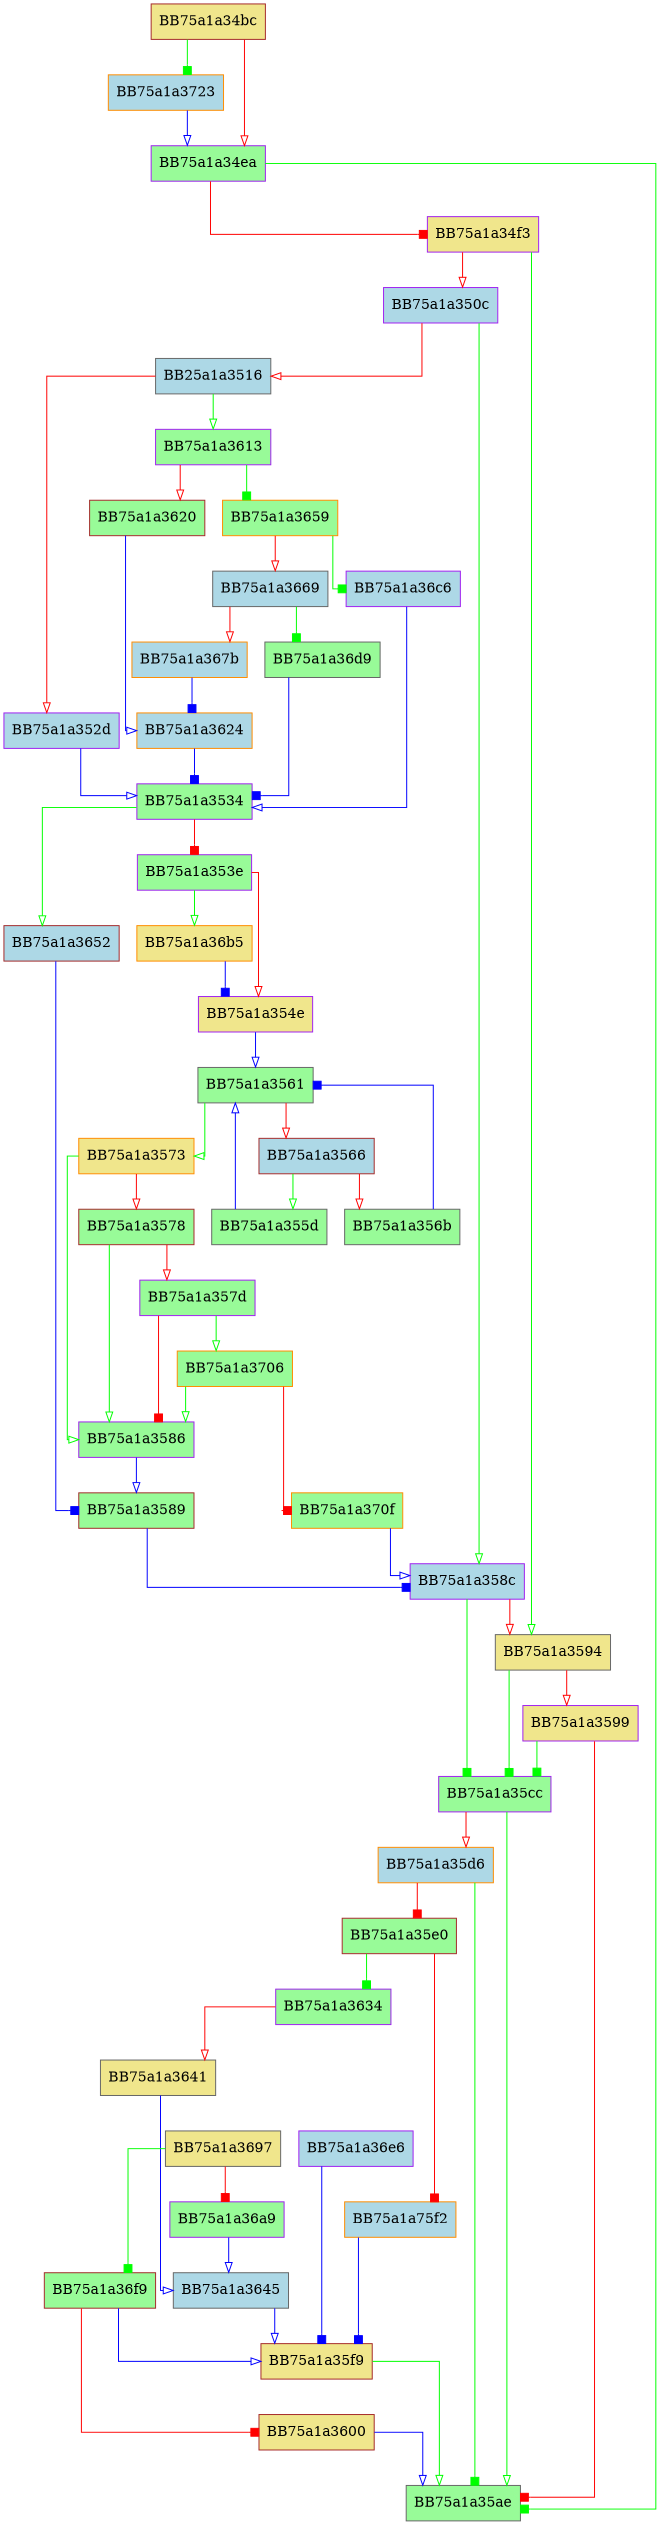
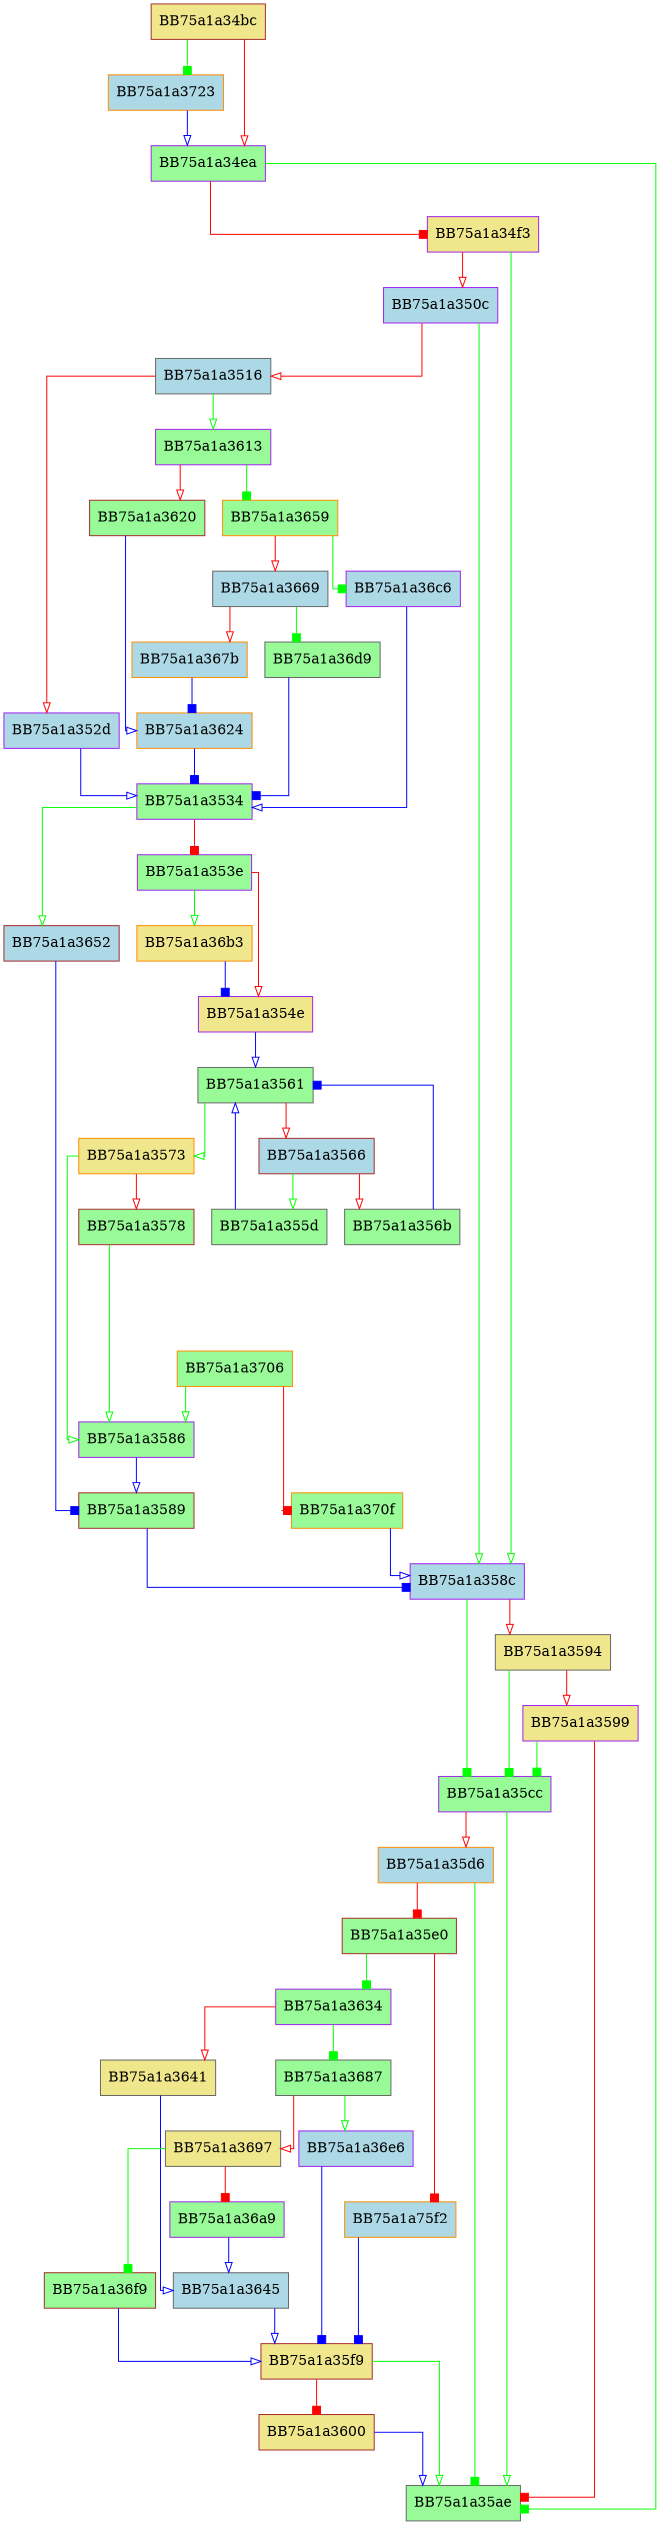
  digraph {
    splines=ortho
    node [color=purple fillcolor=palegreen shape=box style=filled]
    edge [arrowhead=onormal color=green]
    BB75a1a34bc [color=brown fillcolor=khaki]
    BB75a1a3723 [color=darkorange fillcolor=lightblue]
    BB75a1a34ea
    BB75a1a35ae [color=gray40]
    BB75a1a34f3 [fillcolor=khaki]
    BB75a1a358c [fillcolor=lightblue]
    BB75a1a350c [fillcolor=lightblue]
    BB75a1a35cc
    BB75a1a3594 [color=gray40 fillcolor=khaki]
-   BB75a1a3516 [color=gray40 fillcolor=lightblue label=BB25a1a3516]
+   BB75a1a3516 [color=gray40 fillcolor=lightblue]
    BB75a1a35d6 [color=darkorange fillcolor=lightblue]
    BB75a1a3599 [fillcolor=khaki]
    BB75a1a3613
    BB75a1a352d [fillcolor=lightblue]
    BB75a1a3659 [color=darkorange]
    BB75a1a3620 [color=brown]
    BB75a1a3534
    BB75a1a36c6 [fillcolor=lightblue]
    BB75a1a3669 [color=gray40 fillcolor=lightblue]
    BB75a1a3624 [color=darkorange fillcolor=lightblue]
    BB75a1a3652 [color=brown fillcolor=lightblue]
    BB75a1a353e
    BB75a1a3589 [color=brown]
-   BB75a1a36b5 [color=darkorange fillcolor=khaki]
+   BB75a1a36b5 [color=darkorange fillcolor=khaki label=BB75a1a36b3]
    BB75a1a354e [fillcolor=khaki]
    BB75a1a3561 [color=gray40]
    BB75a1a3573 [color=darkorange fillcolor=khaki]
    BB75a1a3566 [color=brown fillcolor=lightblue]
    BB75a1a3586
    BB75a1a3578 [color=brown]
    BB75a1a355d [color=gray40]
    BB75a1a356b [color=gray40]
-   BB75a1a357d
    BB75a1a3706 [color=darkorange]
    BB75a1a370f [color=darkorange]
    BB75a1a35e0 [color=brown]
    BB75a1a3634
    n38 [color=darkorange fillcolor=lightblue label=BB75a1a75f2]
+   BB75a1a3687 [color=gray40]
    BB75a1a3641 [color=gray40 fillcolor=khaki]
    BB75a1a35f9 [color=brown fillcolor=khaki]
    BB75a1a36e6 [fillcolor=lightblue]
    BB75a1a3697 [color=gray40 fillcolor=khaki]
    BB75a1a3645 [color=gray40 fillcolor=lightblue]
    BB75a1a3600 [color=brown fillcolor=khaki]
    BB75a1a36d9 [color=gray40]
    BB75a1a367b [color=darkorange fillcolor=lightblue]
    BB75a1a36f9 [color=brown]
    BB75a1a36a9
    BB75a1a34bc -> BB75a1a3723 [arrowhead=box]
    BB75a1a34bc -> BB75a1a34ea [color=red]
    BB75a1a3723 -> BB75a1a34ea [color=blue]
    BB75a1a34ea -> BB75a1a35ae [arrowhead=box]
    BB75a1a34ea -> BB75a1a34f3 [arrowhead=box color=red]
-   BB75a1a34f3 -> BB75a1a3594
+   BB75a1a34f3 -> BB75a1a358c
    BB75a1a34f3 -> BB75a1a350c [color=red]
    BB75a1a358c -> BB75a1a35cc [arrowhead=box]
    BB75a1a358c -> BB75a1a3594 [color=red]
    BB75a1a350c -> BB75a1a358c
    BB75a1a350c -> BB75a1a3516 [color=red]
    BB75a1a35cc -> BB75a1a35ae
    BB75a1a35cc -> BB75a1a35d6 [color=red]
    BB75a1a3594 -> BB75a1a35cc [arrowhead=box]
    BB75a1a3594 -> BB75a1a3599 [color=red]
    BB75a1a3516 -> BB75a1a3613
    BB75a1a3516 -> BB75a1a352d [color=red]
    BB75a1a35d6 -> BB75a1a35ae [arrowhead=box]
    BB75a1a35d6 -> BB75a1a35e0 [arrowhead=box color=red]
    BB75a1a3599 -> BB75a1a35ae [arrowhead=box color=red]
    BB75a1a3599 -> BB75a1a35cc [arrowhead=box]
    BB75a1a3613 -> BB75a1a3659 [arrowhead=box]
    BB75a1a3613 -> BB75a1a3620 [color=red]
    BB75a1a352d -> BB75a1a3534 [color=blue]
    BB75a1a3659 -> BB75a1a36c6 [arrowhead=box]
    BB75a1a3659 -> BB75a1a3669 [color=red]
    BB75a1a3620 -> BB75a1a3624 [color=blue]
    BB75a1a3534 -> BB75a1a3652
    BB75a1a3534 -> BB75a1a353e [arrowhead=box color=red]
    BB75a1a36c6 -> BB75a1a3534 [color=blue]
    BB75a1a3669 -> BB75a1a36d9 [arrowhead=box]
    BB75a1a3669 -> BB75a1a367b [color=red]
    BB75a1a3624 -> BB75a1a3534 [arrowhead=box color=blue]
    BB75a1a3652 -> BB75a1a3589 [arrowhead=box color=blue]
    BB75a1a353e -> BB75a1a36b5
    BB75a1a353e -> BB75a1a354e [color=red]
    BB75a1a3589 -> BB75a1a358c [arrowhead=box color=blue]
    BB75a1a36b5 -> BB75a1a354e [arrowhead=box color=blue]
    BB75a1a354e -> BB75a1a3561 [color=blue]
    BB75a1a3561 -> BB75a1a3573
    BB75a1a3561 -> BB75a1a3566 [color=red]
    BB75a1a3573 -> BB75a1a3586
    BB75a1a3573 -> BB75a1a3578 [color=red]
    BB75a1a3566 -> BB75a1a355d
    BB75a1a3566 -> BB75a1a356b [color=red]
    BB75a1a3586 -> BB75a1a3589 [color=blue]
    BB75a1a3578 -> BB75a1a3586
-   BB75a1a3578 -> BB75a1a357d [color=red]
    BB75a1a355d -> BB75a1a3561 [color=blue]
    BB75a1a356b -> BB75a1a3561 [arrowhead=box color=blue]
-   BB75a1a357d -> BB75a1a3586 [arrowhead=box color=red]
-   BB75a1a357d -> BB75a1a3706
    BB75a1a3706 -> BB75a1a3586
    BB75a1a3706 -> BB75a1a370f [arrowhead=box color=red]
    BB75a1a370f -> BB75a1a358c [color=blue]
    BB75a1a35e0 -> BB75a1a3634 [arrowhead=box]
    BB75a1a35e0 -> n38 [arrowhead=box color=red]
+   BB75a1a3634 -> BB75a1a3687 [arrowhead=box]
    BB75a1a3634 -> BB75a1a3641 [color=red]
    n38 -> BB75a1a35f9 [arrowhead=box color=blue]
+   BB75a1a3687 -> BB75a1a36e6
+   BB75a1a3687 -> BB75a1a3697 [color=red]
    BB75a1a3641 -> BB75a1a3645 [color=blue]
    BB75a1a35f9 -> BB75a1a35ae
-   BB75a1a36f9 -> BB75a1a3600 [arrowhead=box color=red]
+   BB75a1a35f9 -> BB75a1a3600 [arrowhead=box color=red]
    BB75a1a36e6 -> BB75a1a35f9 [arrowhead=box color=blue]
    BB75a1a3697 -> BB75a1a36f9 [arrowhead=box]
    BB75a1a3697 -> BB75a1a36a9 [arrowhead=box color=red]
    BB75a1a3645 -> BB75a1a35f9 [color=blue]
    BB75a1a3600 -> BB75a1a35ae [color=blue]
    BB75a1a36d9 -> BB75a1a3534 [arrowhead=box color=blue]
    BB75a1a367b -> BB75a1a3624 [arrowhead=box color=blue]
    BB75a1a36f9 -> BB75a1a35f9 [color=blue]
    BB75a1a36a9 -> BB75a1a3645 [color=blue]
  }
